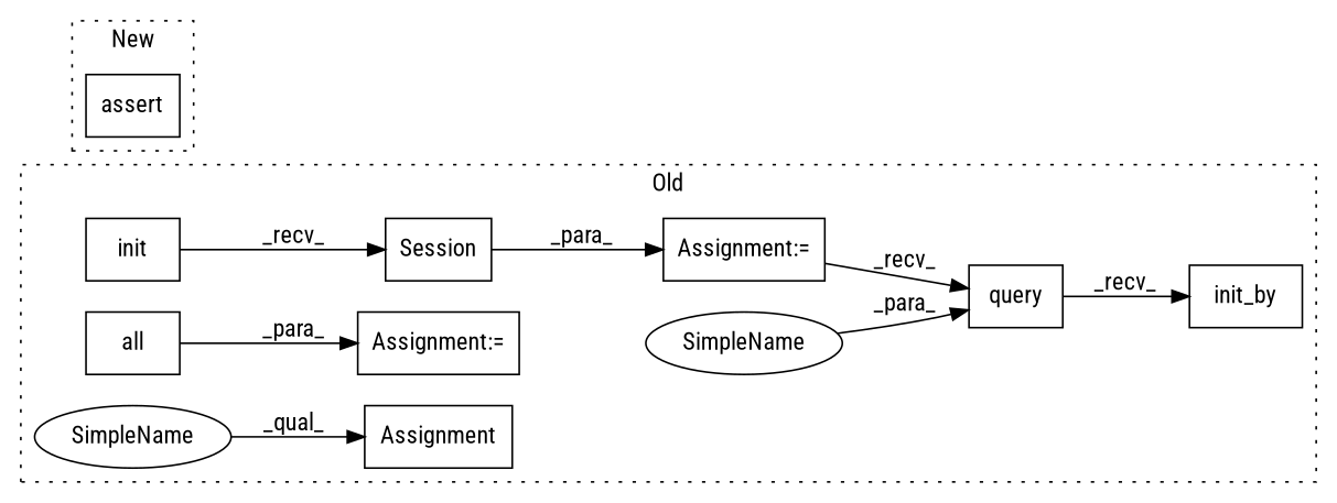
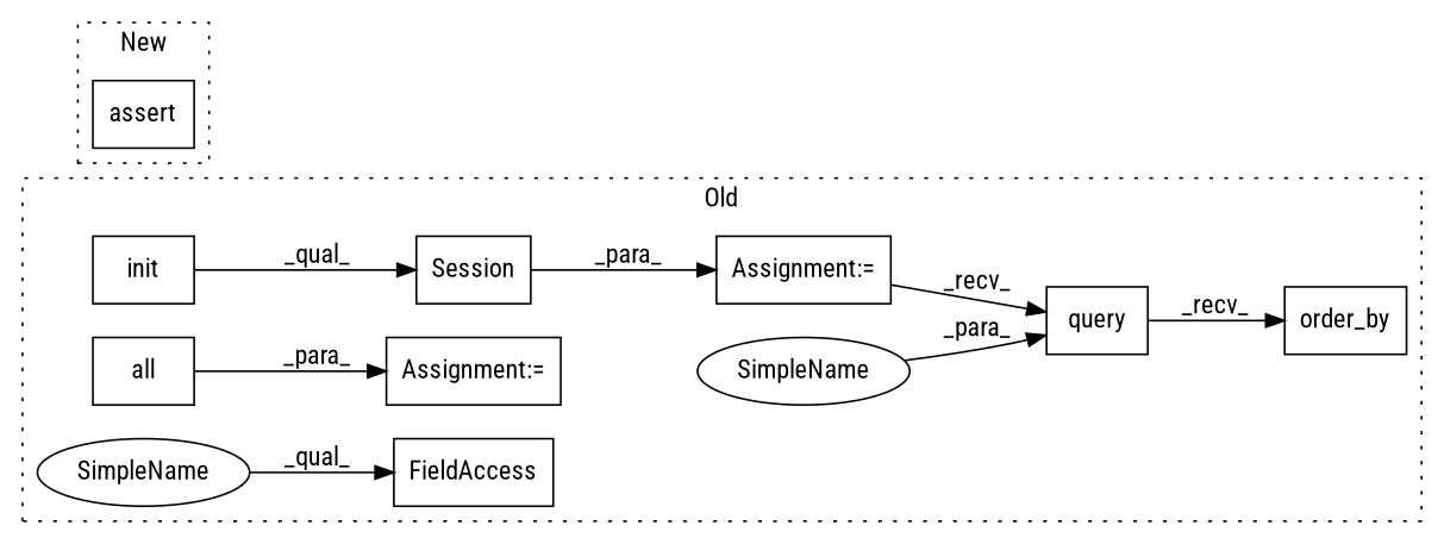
  digraph {
    fontname="Roboto Condensed"
    rankdir=LR
    node [a=32 fontname="Roboto Condensed" l=1 s=15172 shape=box]
    edge [fontname="Roboto Condensed"]
    n1 [l="5,1" label=init s="14743,14759"]
    n2 [a=7 label="Assignment:=" s=15138]
    n3 [l=9 label=Session s=14761]
    n4 [l=5 label=all s=15187]
    n5 [l="6,1" label=query s="15147,15161"]
    n6 [a=7 label="Assignment:=" s=14737]
-   n7 [a=22 l=13 label=Assignment]
-   n8 [l="9,1" label=init_by s="15163,15185"]
+   n7 [a=22 l=13 label=FieldAccess]
+   n8 [l="9,1" label=order_by s="15163,15185"]
    n9 [a=42 l=8 label=SimpleName s=15153 shape=ellipse]
    n10 [a=42 l=8 label=SimpleName shape=ellipse]
    n11 [a=6 l=7 label=assert s=10788]
    subgraph cluster_1 {
      label=Old
      style=dotted
      n1
      n2
      n3
      n4
      n5
      n6
      n7
      n8
      n9
      n10
    }
    subgraph cluster_2 {
      label=New
      style=dotted
      n11
    }
-   n1 -> n3 [label=_recv_]
+   n1 -> n3 [label=_qual_]
    n3 -> n6 [label=_para_]
    n4 -> n2 [label=_para_]
    n5 -> n8 [label=_recv_]
    n6 -> n5 [label=_recv_]
    n9 -> n5 [label=_para_]
    n10 -> n7 [label=_qual_]
  }
